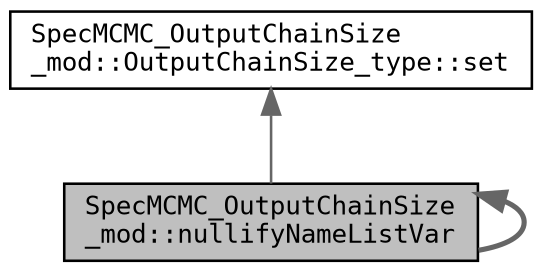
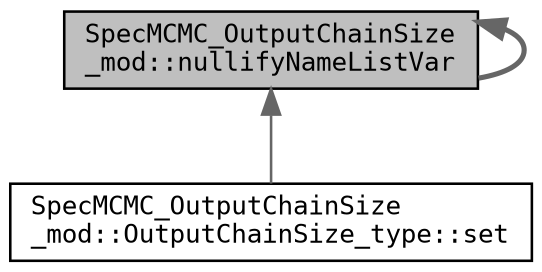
  digraph {
    rankdir=TB
    fontname="DejaVu Sans Mono"
    node [color=black fontname="DejaVu Sans Mono" fontsize=10 shape=record style=filled]
    edge [color=gray40 dir=back fontname="DejaVu Sans Mono" fontsize=10 labelfontname=Helvetica labelfontsize=10]
    n1 [fillcolor=grey75 fontcolor=black height=0.2 label="SpecMCMC_OutputChainSize\l_mod::nullifyNameListVar" width=0.4]
    n2 [fillcolor=white height=0.2 label="SpecMCMC_OutputChainSize\l_mod::OutputChainSize_type::set" width=0.4]
    n1 -> n1 [style=bold]
-   n2 -> n1 [style=solid]
+   n1 -> n2 [style=solid]
  }
